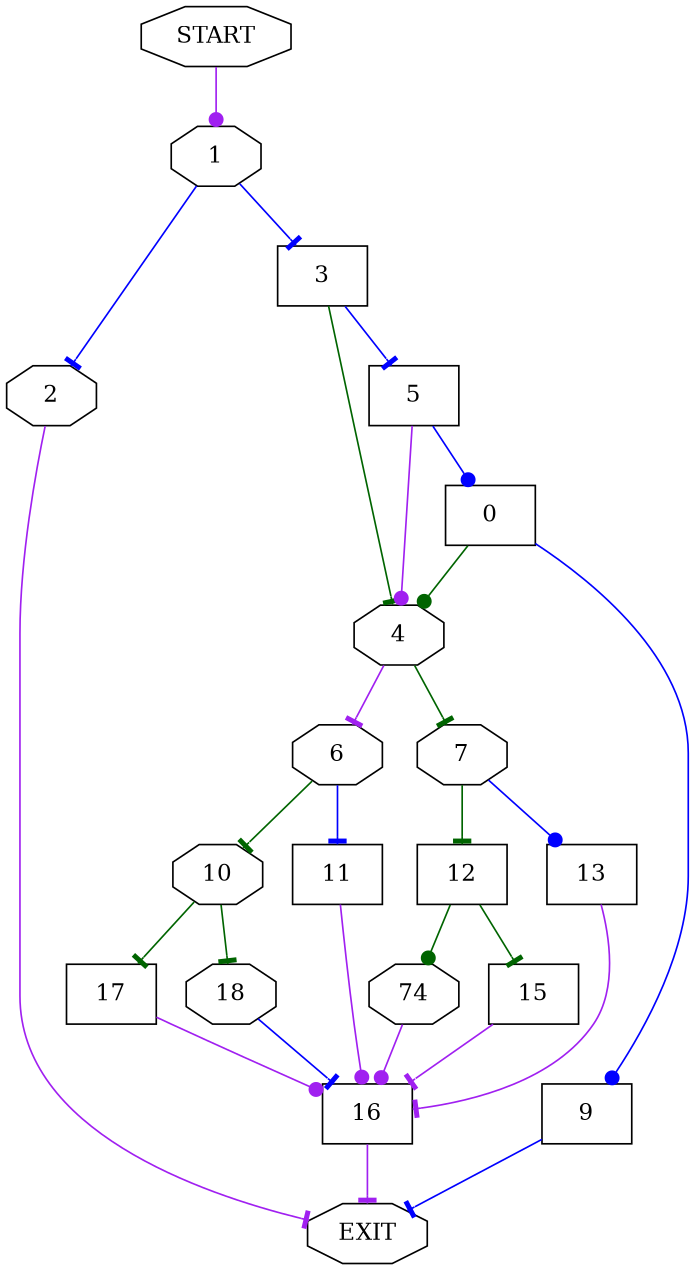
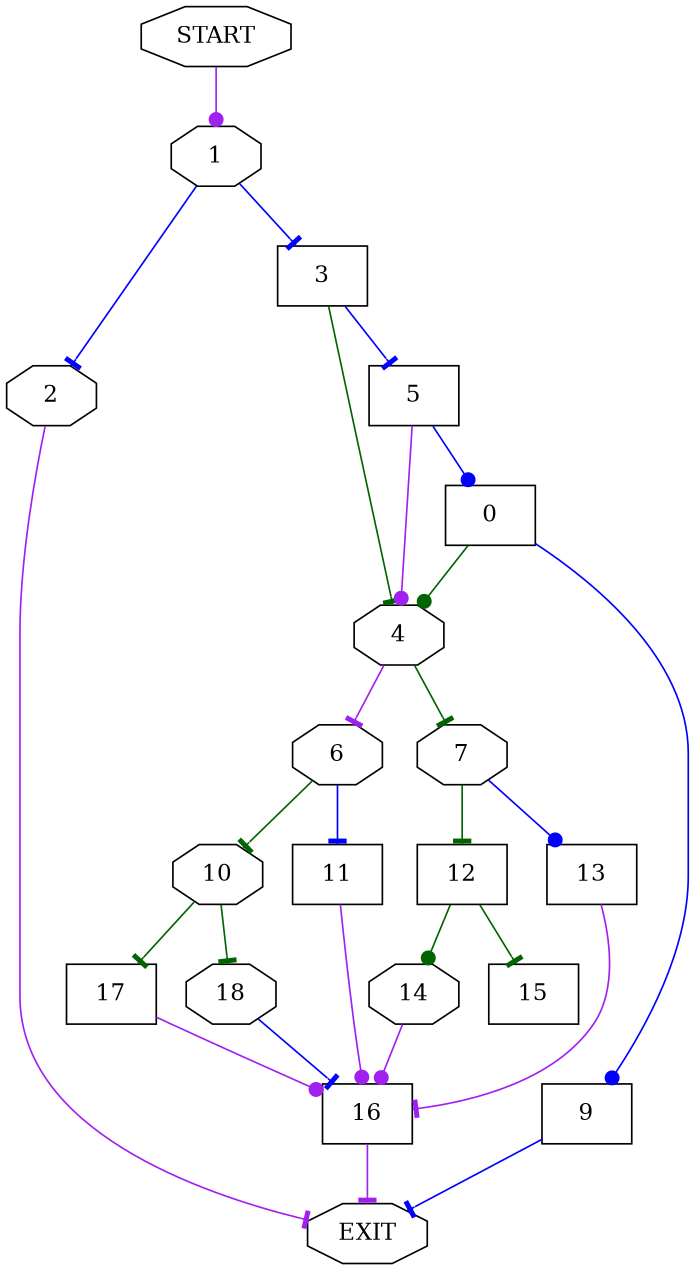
  digraph {
    node [shape=octagon]
    edge [arrowhead=tee color=purple]
    n1 [label=START]
    1
    2
    3 [shape=box]
    n5 [label=EXIT]
    4
    5 [shape=box]
    6
    7
    n10 [label=0 shape=box]
    10
    11 [shape=box]
    12 [shape=box]
    13 [shape=box]
    9 [shape=box]
    17 [shape=box]
    18
    16 [shape=box]
-   14 [label=74]
+   14
    15 [shape=box]
    n1 -> 1 [arrowhead=dot]
    1 -> 2 [color=blue]
    1 -> 3 [color=blue]
    2 -> n5
    3 -> 4 [color=darkgreen]
    3 -> 5 [color=blue]
    4 -> 6
    4 -> 7 [color=darkgreen]
    5 -> 4 [arrowhead=dot]
    5 -> n10 [arrowhead=dot color=blue]
    6 -> 10 [color=darkgreen]
    6 -> 11 [color=blue]
    7 -> 12 [color=darkgreen]
    7 -> 13 [arrowhead=dot color=blue]
    n10 -> 4 [arrowhead=dot color=darkgreen]
    n10 -> 9 [arrowhead=dot color=blue]
    10 -> 17 [color=darkgreen]
    10 -> 18 [color=darkgreen]
    11 -> 16 [arrowhead=dot]
    12 -> 14 [arrowhead=dot color=darkgreen]
    12 -> 15 [color=darkgreen]
    13 -> 16
    9 -> n5 [color=blue]
    17 -> 16 [arrowhead=dot]
    18 -> 16 [color=blue]
    16 -> n5
    14 -> 16 [arrowhead=dot]
-   15 -> 16
  }
